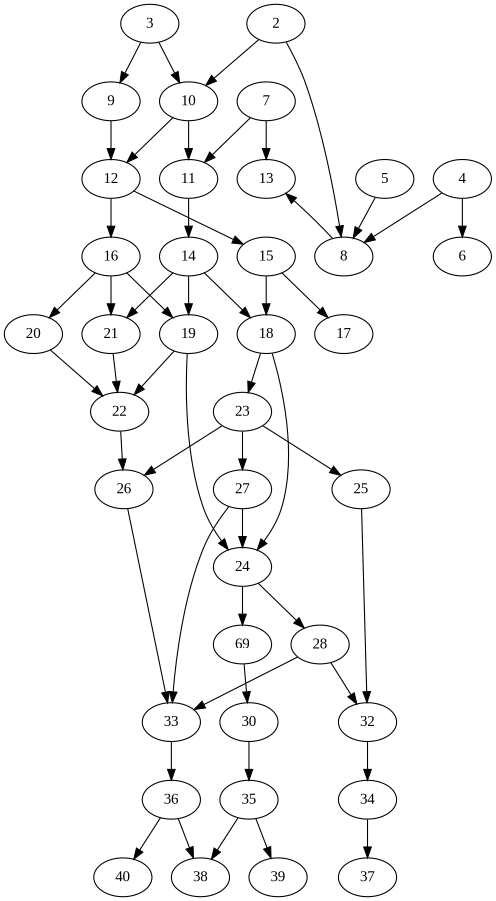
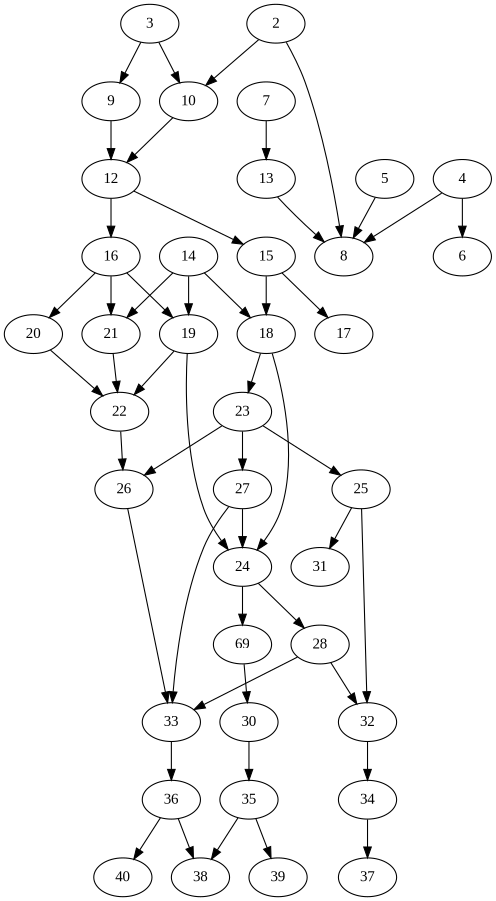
  digraph {
    fontname="Liberation Serif"
    node [alpha=0.16 fontname="Liberation Serif"]
    edge [fontname="Liberation Serif"]
    7 [alpha=0.19 expect_size=50949120]
-   11 [expect_size=14088192]
    13 [expect_size=36020224]
    10 [alpha=0.00 expect_size=16117760]
    12 [alpha=0.07 expect_size=26896384]
    14 [alpha=0.03 expect_size=35091456]
    15 [alpha=0.08 expect_size=44753920]
    16 [alpha=0.18 expect_size=35875840]
    2 [alpha=0.04 expect_size=12894208]
    8 [alpha=0.05 expect_size=48972800]
    3 [alpha=0.20 expect_size=24346624]
    9 [alpha=0.13 expect_size=18156544]
    4 [alpha=0.04 expect_size=7665664]
    6 [expect_size=8657920]
    5 [expect_size=44182528]
    18 [alpha=0.07 expect_size=24095744]
    19 [alpha=0.18 expect_size=36066304]
    21 [alpha=0.17 expect_size=19028992]
    17 [alpha=0.13 expect_size=26333184]
    20 [alpha=0.02 expect_size=18756608]
    23 [alpha=0.20 expect_size=26563584]
    24 [alpha=0.06 expect_size=17757184]
    22 [alpha=0.14 expect_size=9486336]
    26 [alpha=0.14 expect_size=42505216]
    25 [alpha=0.09 expect_size=24438784]
    27 [alpha=0.17 expect_size=38201344]
    28 [alpha=0.20 expect_size=22572032]
    n28 [alpha=0.08 expect_size=38770688 label=69]
    33 [alpha=0.00 expect_size=17044480]
+   31 [expect_size=38976512]
    32 [alpha=0.02 expect_size=31067136]
    30 [alpha=0.00 expect_size=33120256]
    36 [alpha=0.00 expect_size=51943424]
    34 [alpha=0.11 expect_size=16012288]
    35 [alpha=0.19 expect_size=30393344]
    37 [alpha=0.10 expect_size=36890624]
    38 [alpha=0.08 expect_size=30942208]
    40 [alpha=0.15 expect_size=48908288]
    39 [alpha=0.18 expect_size=30643200]
-   7 -> 11
    7 -> 13
-   11 -> 14
-   10 -> 11
    10 -> 12
    12 -> 15
    12 -> 16
    14 -> 18
    14 -> 19
    14 -> 21
    15 -> 18
    15 -> 17
    16 -> 19
    16 -> 21
    16 -> 20
    2 -> 10
    2 -> 8
-   8 -> 13
+   13 -> 8
    3 -> 10
    3 -> 9
    9 -> 12
    4 -> 8
    4 -> 6
    5 -> 8
    18 -> 23
    18 -> 24
    19 -> 24
    19 -> 22
    21 -> 22
    20 -> 22
    23 -> 26
    23 -> 25
    23 -> 27
    24 -> 28
    24 -> n28
    22 -> 26
    26 -> 33
+   25 -> 31
    25 -> 32
    27 -> 24
    27 -> 33
    28 -> 33
    28 -> 32
    n28 -> 30
    33 -> 36
    32 -> 34
    30 -> 35
    36 -> 38
    36 -> 40
    34 -> 37
    35 -> 38
    35 -> 39
  }
